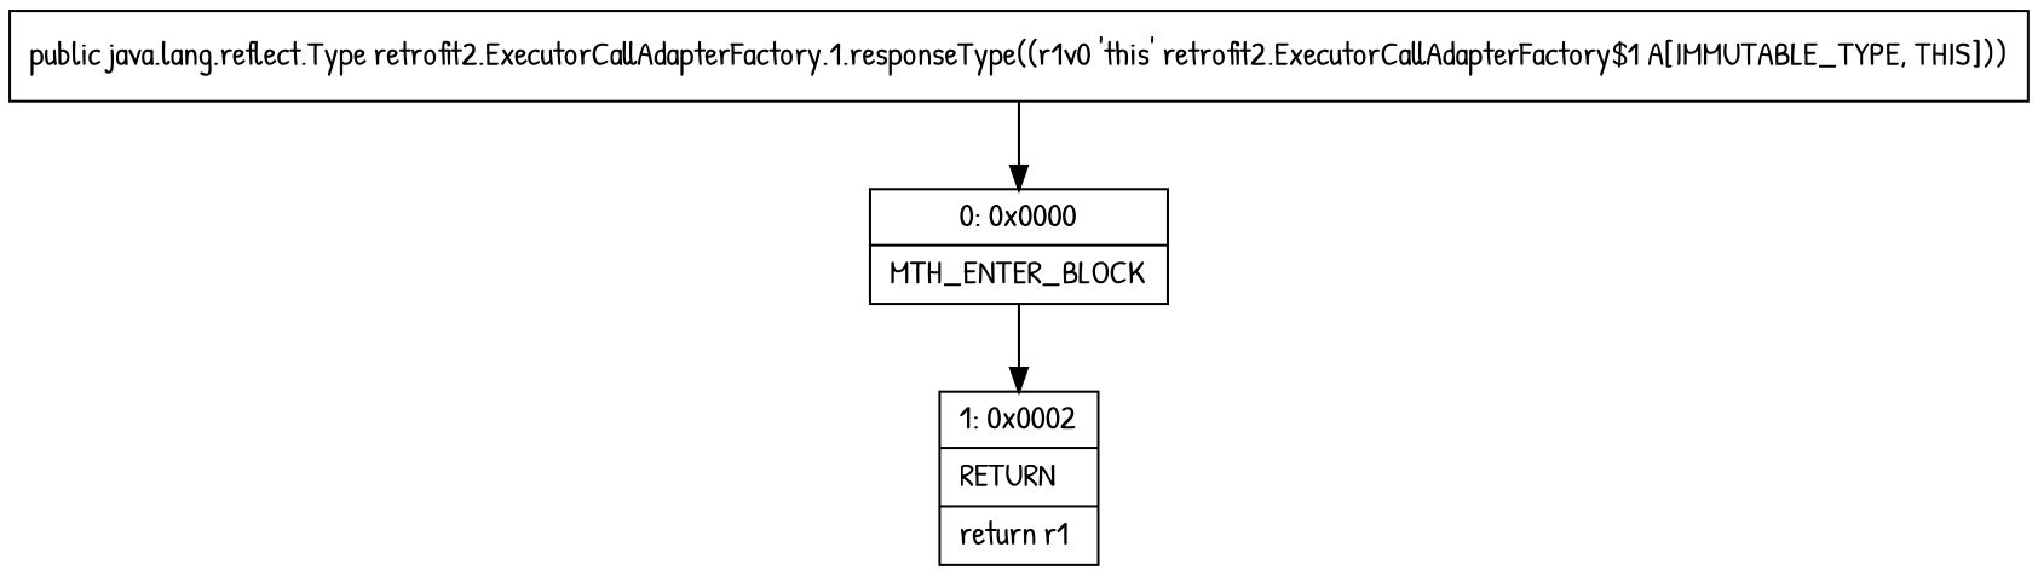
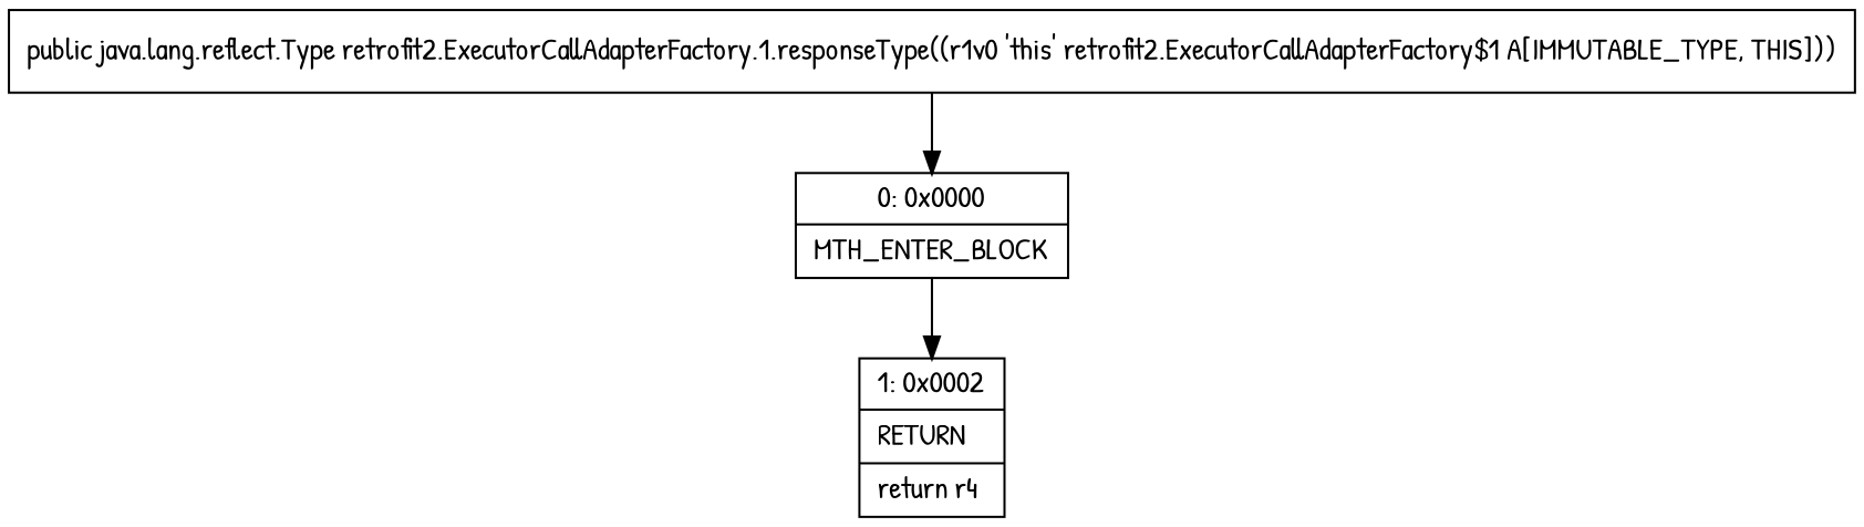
  digraph {
    fontname="Patrick Hand"
    node [shape=record fontname="Patrick Hand"]
    edge [fontname="Patrick Hand"]
    n1 [label="{0\:\ 0x0000|MTH_ENTER_BLOCK\l}"]
-   n2 [label="{1\:\ 0x0002|RETURN\l|return r1\l}"]
+   n2 [label="{1\:\ 0x0002|RETURN\l|return r4\l}"]
    n3 [label="{public java.lang.reflect.Type retrofit2.ExecutorCallAdapterFactory.1.responseType((r1v0 'this' retrofit2.ExecutorCallAdapterFactory$1 A[IMMUTABLE_TYPE, THIS])) }"]
    n1 -> n2
    n3 -> n1
  }
